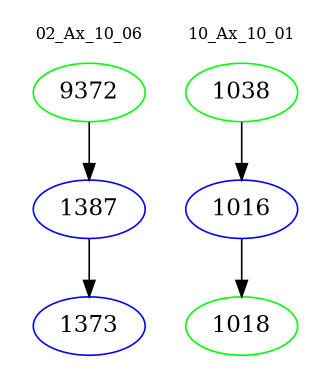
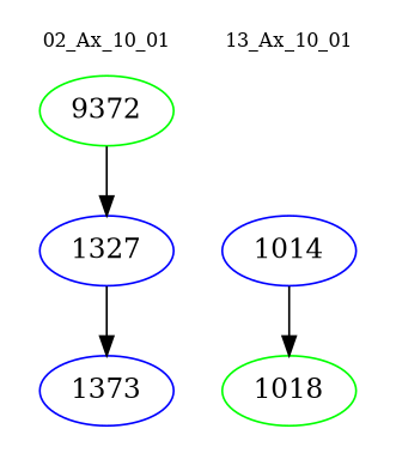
  digraph {
    node [color=green]
    edge [color=black]
    n1 [label=9372]
-   n2 [color=blue label=1387]
+   n2 [color=blue label=1327]
    n3 [color=blue label=1373]
-   n4 [label=1038]
-   n5 [color=blue label=1016]
+   n5 [color=blue label=1014]
    n6 [label=1018]
    subgraph cluster_1 {
      color=white
      fontsize=10
-     label="02_Ax_10_06"
+     label="02_Ax_10_01"
      n1
      n2
      n3
    }
    subgraph cluster_2 {
      color=white
      fontsize=10
-     label="10_Ax_10_01"
-     n4
+     label="13_Ax_10_01"
      n5
      n6
    }
    n1 -> n2
    n2 -> n3
-   n4 -> n5
    n5 -> n6
  }
